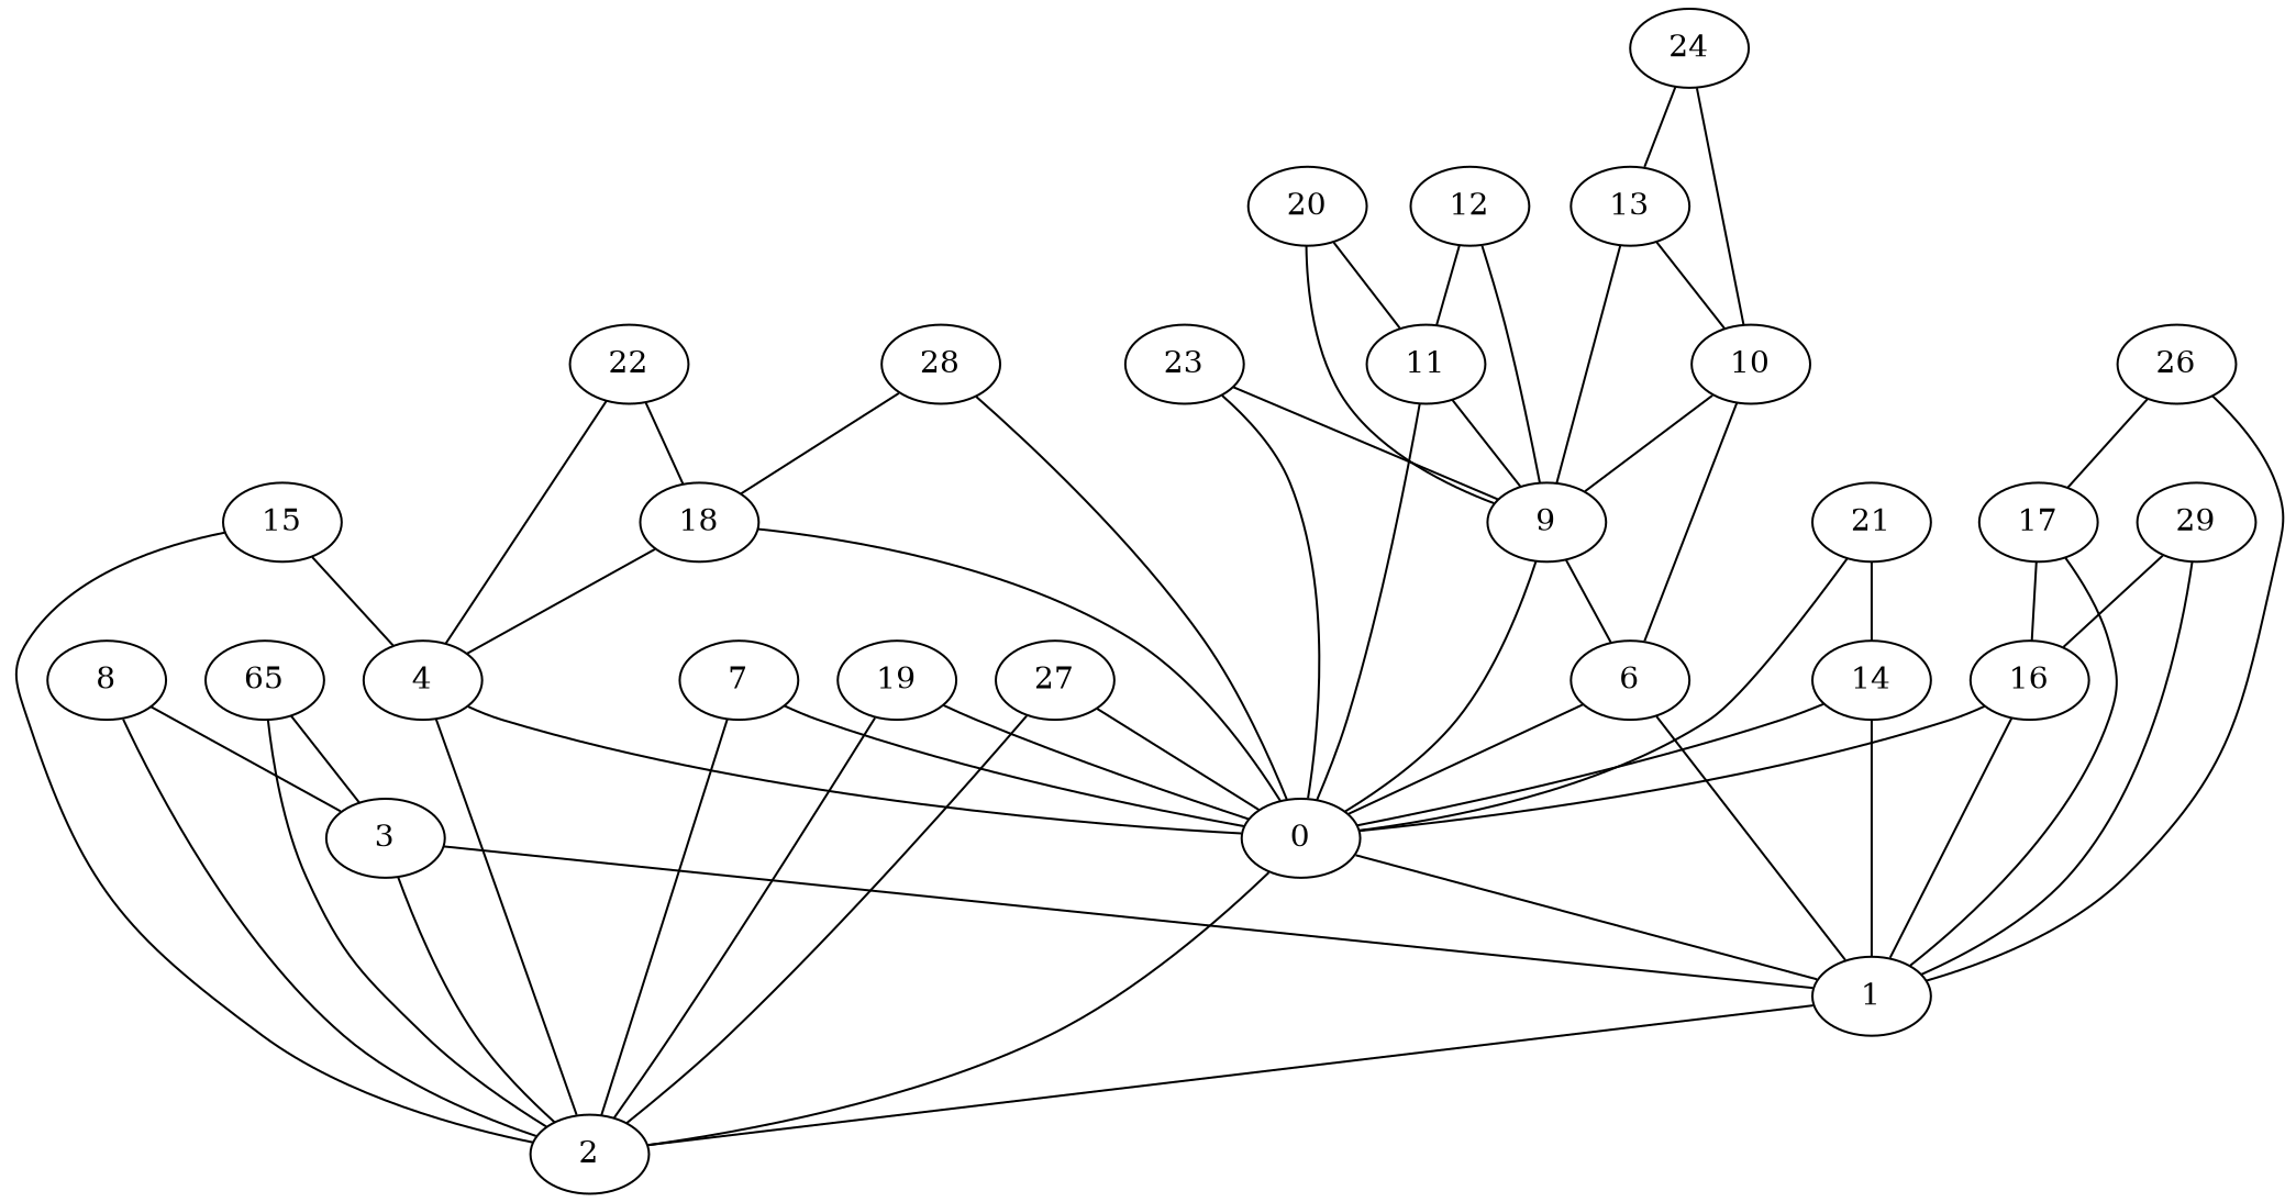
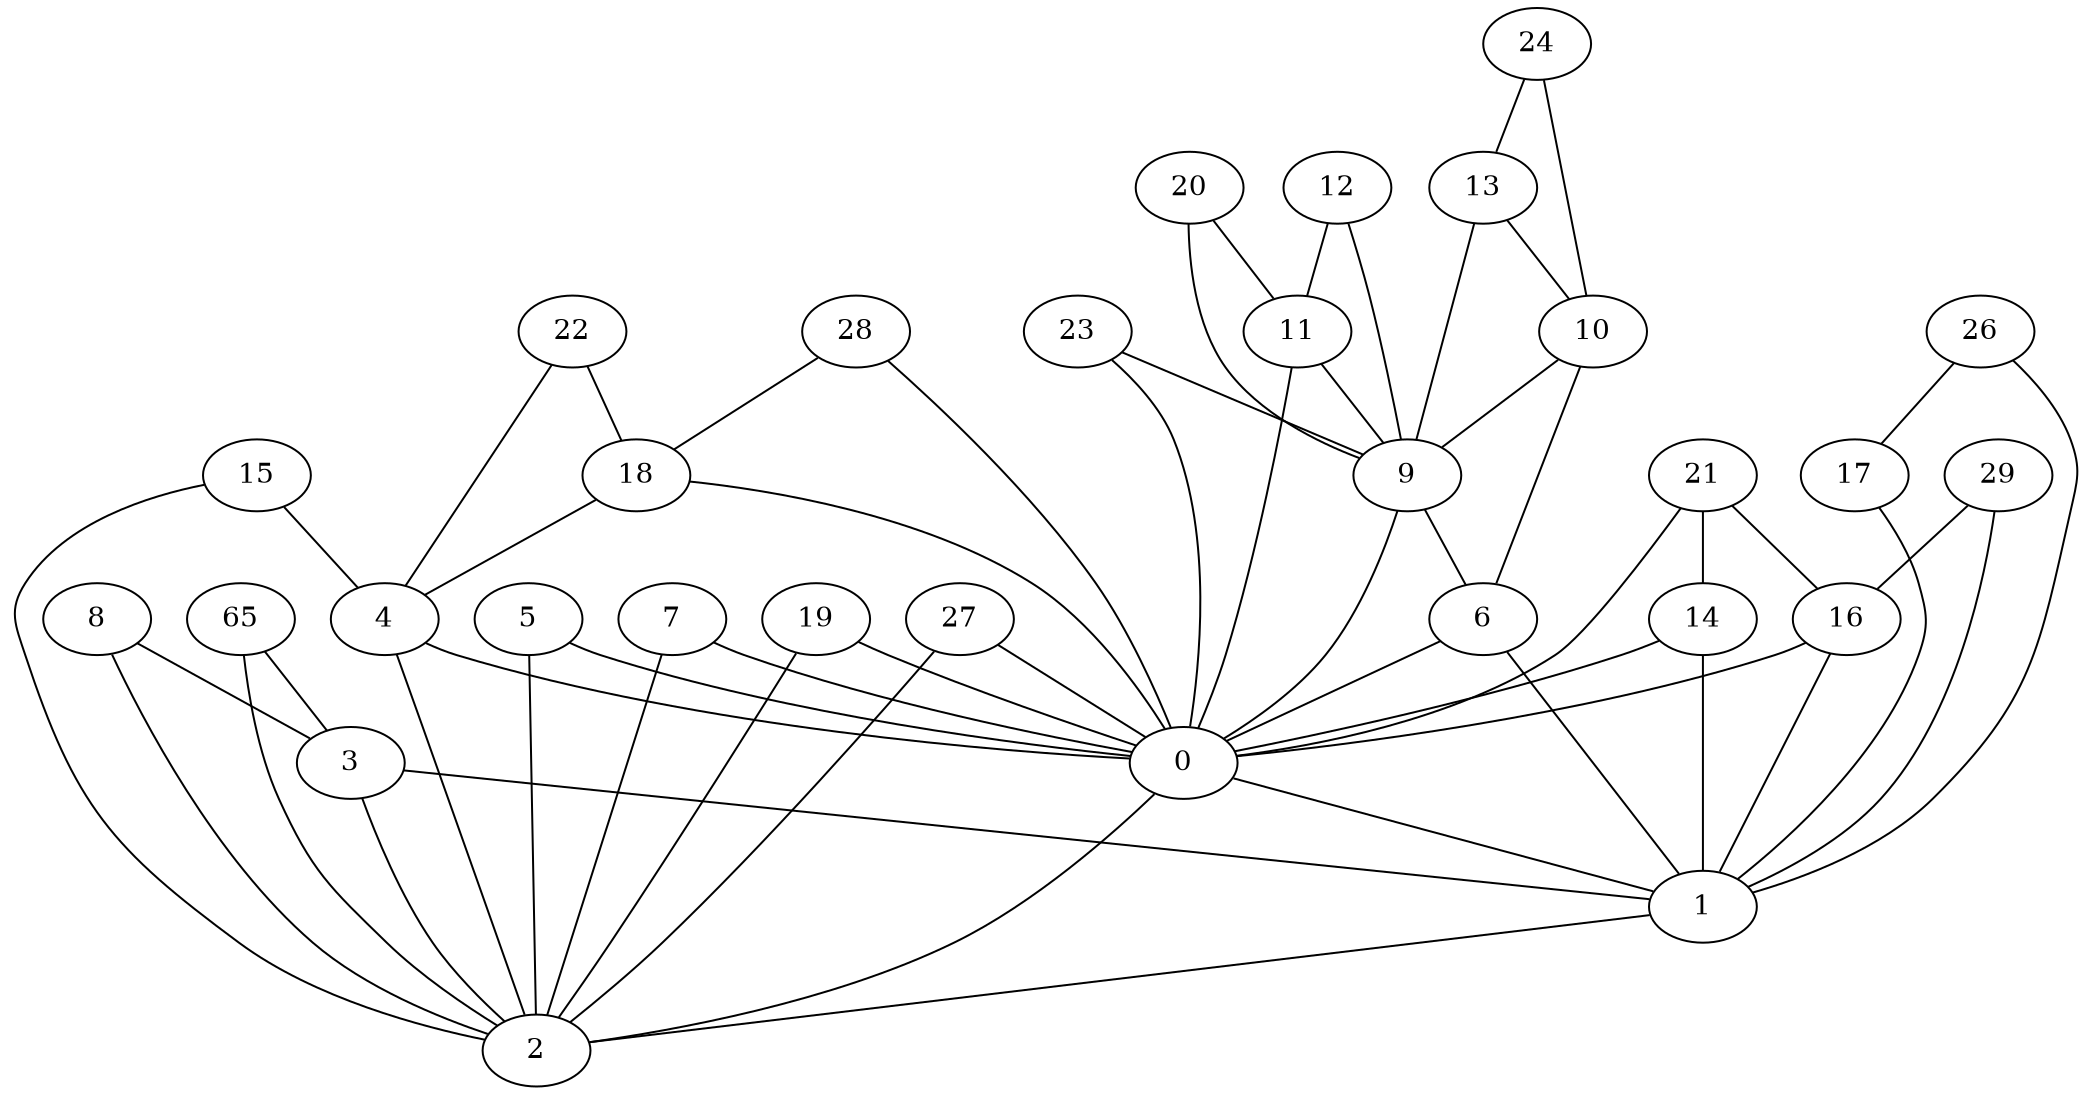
  graph {
    0
    1
    2
    3
    4
+   5
    6
    7
    8
    9
    10
    11
    12
    13
    14
    15
    16
    17
    18
    19
    20
    21
    22
    23
    24
    n26 [label=65]
    26
    27
    28
    29
    0 -- 1
    0 -- 2
    1 -- 2
    3 -- 1
    3 -- 2
    4 -- 0
    4 -- 2
+   5 -- 0
+   5 -- 2
    6 -- 0
    6 -- 1
    7 -- 0
    7 -- 2
    8 -- 2
    8 -- 3
    9 -- 0
    9 -- 6
    10 -- 6
    10 -- 9
    11 -- 0
    11 -- 9
    12 -- 9
    12 -- 11
    13 -- 9
    13 -- 10
    14 -- 0
    14 -- 1
    15 -- 2
    15 -- 4
    16 -- 0
    16 -- 1
    17 -- 1
-   17 -- 16
+   21 -- 16
    18 -- 0
    18 -- 4
    19 -- 0
    19 -- 2
    20 -- 9
    20 -- 11
    21 -- 0
    21 -- 14
    22 -- 4
    22 -- 18
    23 -- 0
    23 -- 9
    24 -- 10
    24 -- 13
    n26 -- 2
    n26 -- 3
    26 -- 1
    26 -- 17
    27 -- 0
    27 -- 2
    28 -- 0
    28 -- 18
    29 -- 1
    29 -- 16
  }
